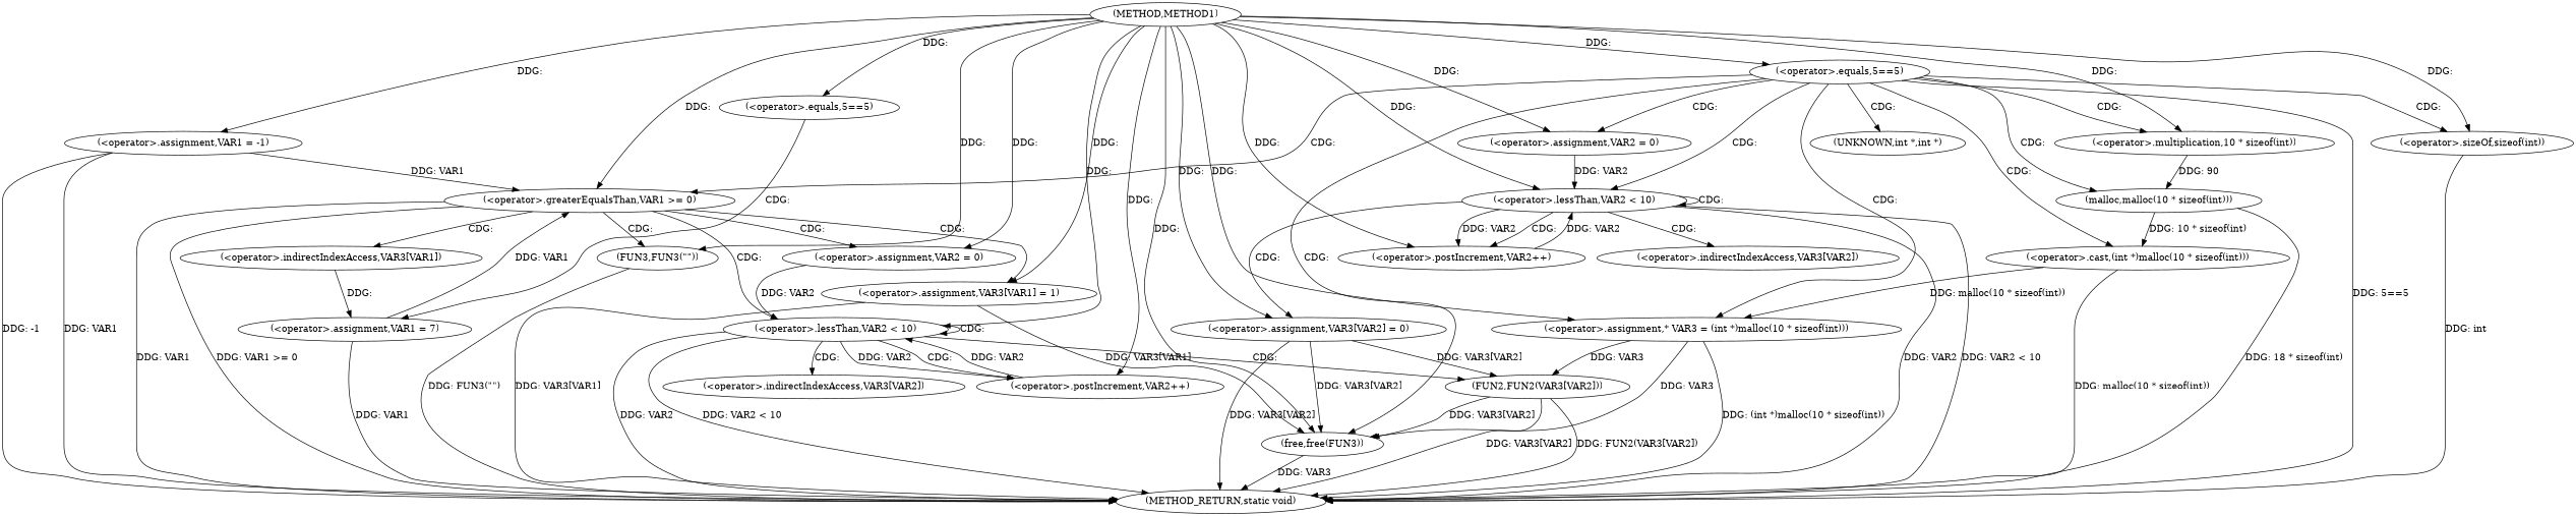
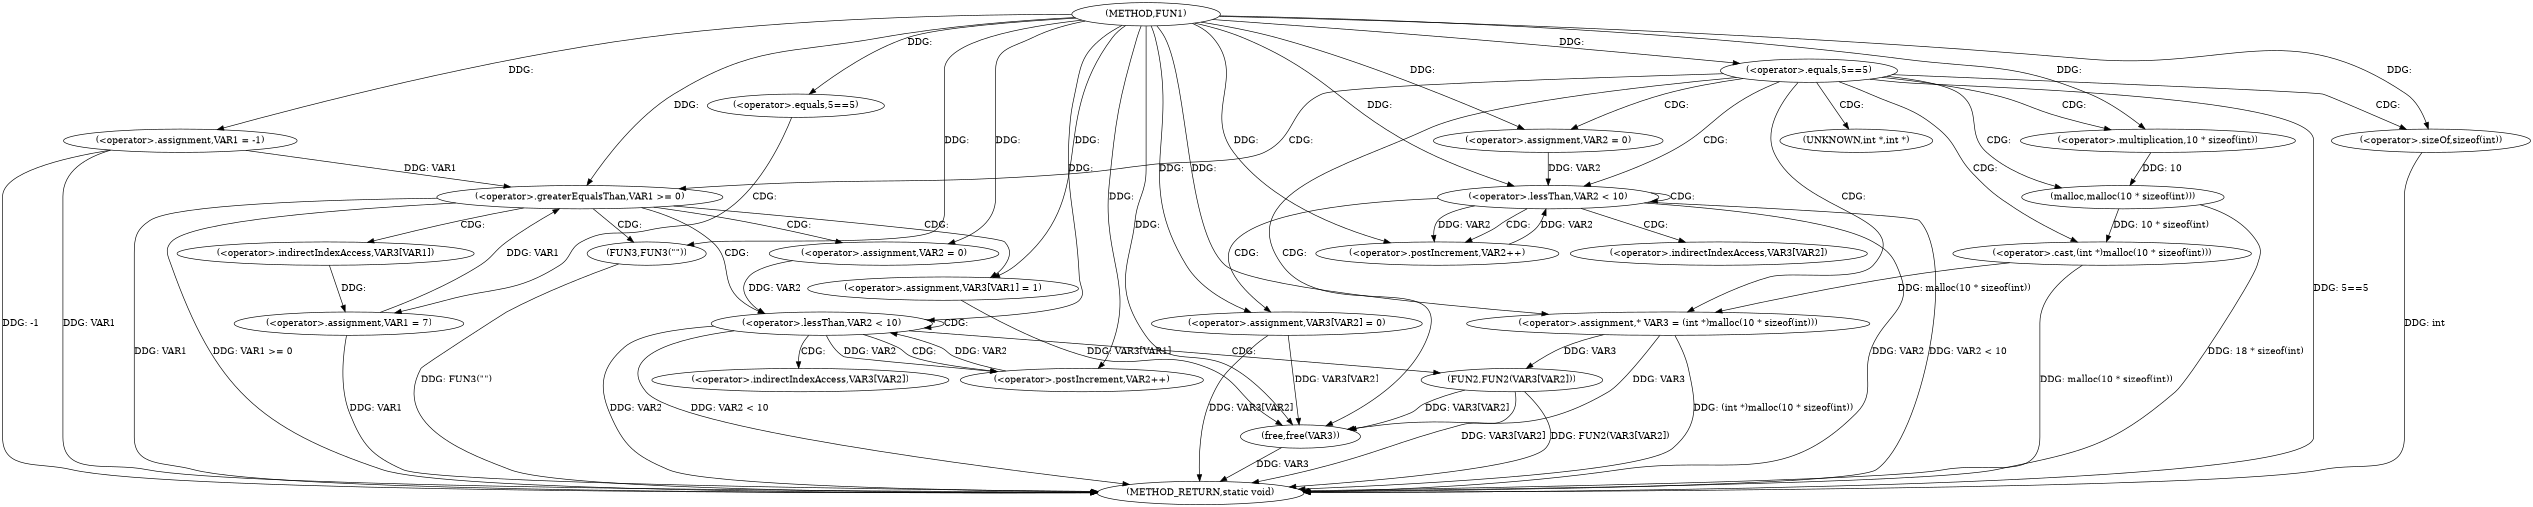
  digraph {
-   n1 [label="(METHOD,METHOD1)"]
+   n1 [label="(METHOD,FUN1)"]
    n2 [label="(<operator>.assignment,VAR1 = -1)"]
    n3 [label="(<operator>.equals,5==5)"]
    n4 [label="(<operator>.equals,5==5)"]
    n5 [label="(<operator>.assignment,* VAR3 = (int *)malloc(10 * sizeof(int)))"]
    n6 [label="(<operator>.multiplication,10 * sizeof(int))"]
    n7 [label="(<operator>.sizeOf,sizeof(int))"]
    n8 [label="(<operator>.assignment,VAR2 = 0)"]
    n9 [label="(<operator>.lessThan,VAR2 < 10)"]
    n10 [label="(<operator>.postIncrement,VAR2++)"]
    n11 [label="(<operator>.assignment,VAR3[VAR2] = 0)"]
    n12 [label="(<operator>.greaterEqualsThan,VAR1 >= 0)"]
    n13 [label="(<operator>.assignment,VAR3[VAR1] = 1)"]
    n14 [label="(<operator>.assignment,VAR2 = 0)"]
    n15 [label="(<operator>.lessThan,VAR2 < 10)"]
    n16 [label="(<operator>.postIncrement,VAR2++)"]
    n17 [label="(FUN3,FUN3(\"\"))"]
-   n18 [label="(free,free(FUN3))"]
+   n18 [label="(free,free(VAR3))"]
    n19 [label="(METHOD_RETURN,static void)"]
    n20 [label="(<operator>.assignment,VAR1 = 7)"]
    n21 [label="(<operator>.cast,(int *)malloc(10 * sizeof(int)))"]
    n22 [label="(malloc,malloc(10 * sizeof(int)))"]
    n23 [label="(UNKNOWN,int *,int *)"]
    n24 [label="(FUN2,FUN2(VAR3[VAR2]))"]
    n25 [label="(<operator>.indirectIndexAccess,VAR3[VAR2])"]
    n26 [label="(<operator>.indirectIndexAccess,VAR3[VAR1])"]
    n27 [label="(<operator>.indirectIndexAccess,VAR3[VAR2])"]
    n1 -> n2 [label="DDG: "]
    n1 -> n3 [label="DDG: "]
    n1 -> n4 [label="DDG: "]
    n1 -> n5 [label="DDG: "]
    n1 -> n6 [label="DDG: "]
    n1 -> n7 [label="DDG: "]
    n1 -> n8 [label="DDG: "]
    n1 -> n9 [label="DDG: "]
    n1 -> n10 [label="DDG: "]
    n1 -> n11 [label="DDG: "]
    n1 -> n12 [label="DDG: "]
    n1 -> n13 [label="DDG: "]
    n1 -> n14 [label="DDG: "]
    n1 -> n15 [label="DDG: "]
    n1 -> n16 [label="DDG: "]
    n1 -> n17 [label="DDG: "]
    n1 -> n18 [label="DDG: "]
    n2 -> n12 [label="DDG: VAR1"]
    n2 -> n19 [label="DDG: VAR1"]
    n2 -> n19 [label="DDG: -1"]
    n3 -> n20 [label="CDG: "]
    n4 -> n5 [label="CDG: "]
    n4 -> n6 [label="CDG: "]
    n4 -> n7 [label="CDG: "]
    n4 -> n8 [label="CDG: "]
    n4 -> n9 [label="CDG: "]
    n4 -> n12 [label="CDG: "]
    n4 -> n18 [label="CDG: "]
    n4 -> n19 [label="DDG: 5==5"]
    n4 -> n21 [label="CDG: "]
    n4 -> n22 [label="CDG: "]
    n4 -> n23 [label="CDG: "]
    n5 -> n18 [label="DDG: VAR3"]
    n5 -> n19 [label="DDG: (int *)malloc(10 * sizeof(int))"]
    n5 -> n24 [label="DDG: VAR3"]
-   n6 -> n22 [label="DDG: 90"]
+   n6 -> n22 [label="DDG: 10"]
    n7 -> n19 [label="DDG: int"]
    n8 -> n9 [label="DDG: VAR2"]
    n9 -> n9 [label="CDG: "]
    n9 -> n10 [label="DDG: VAR2"]
    n9 -> n10 [label="CDG: "]
    n9 -> n11 [label="CDG: "]
    n9 -> n19 [label="DDG: VAR2 < 10"]
    n9 -> n19 [label="DDG: VAR2"]
    n9 -> n25 [label="CDG: "]
    n10 -> n9 [label="DDG: VAR2"]
    n11 -> n18 [label="DDG: VAR3[VAR2]"]
    n11 -> n19 [label="DDG: VAR3[VAR2]"]
-   n11 -> n24 [label="DDG: VAR3[VAR2]"]
    n12 -> n13 [label="CDG: "]
    n12 -> n14 [label="CDG: "]
    n12 -> n15 [label="CDG: "]
    n12 -> n17 [label="CDG: "]
    n12 -> n19 [label="DDG: VAR1"]
    n12 -> n19 [label="DDG: VAR1 >= 0"]
    n12 -> n26 [label="CDG: "]
    n13 -> n18 [label="DDG: VAR3[VAR1]"]
-   n13 -> n19 [label="DDG: VAR3[VAR1]"]
    n14 -> n15 [label="DDG: VAR2"]
    n15 -> n15 [label="CDG: "]
    n15 -> n16 [label="DDG: VAR2"]
    n15 -> n16 [label="CDG: "]
    n15 -> n19 [label="DDG: VAR2"]
    n15 -> n19 [label="DDG: VAR2 < 10"]
    n15 -> n24 [label="CDG: "]
    n15 -> n27 [label="CDG: "]
    n16 -> n15 [label="DDG: VAR2"]
    n17 -> n19 [label="DDG: FUN3(\"\")"]
    n18 -> n19 [label="DDG: VAR3"]
    n20 -> n12 [label="DDG: VAR1"]
    n20 -> n19 [label="DDG: VAR1"]
    n21 -> n5 [label="DDG: malloc(10 * sizeof(int))"]
    n21 -> n19 [label="DDG: malloc(10 * sizeof(int))"]
    n22 -> n19 [label="DDG: 18 * sizeof(int)"]
    n22 -> n21 [label="DDG: 10 * sizeof(int)"]
    n24 -> n18 [label="DDG: VAR3[VAR2]"]
    n24 -> n19 [label="DDG: VAR3[VAR2]"]
    n24 -> n19 [label="DDG: FUN2(VAR3[VAR2])"]
    n26 -> n20 [label="DDG: "]
  }
